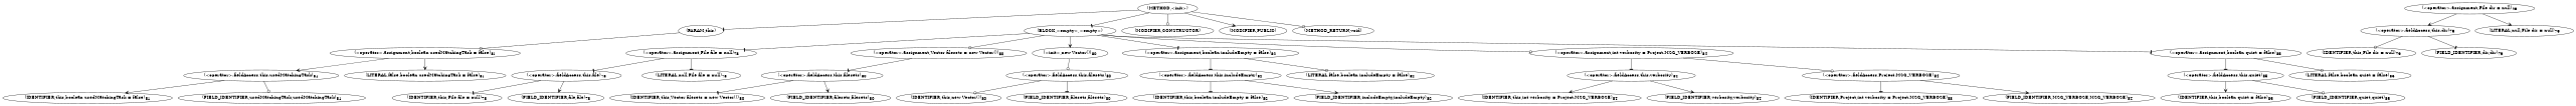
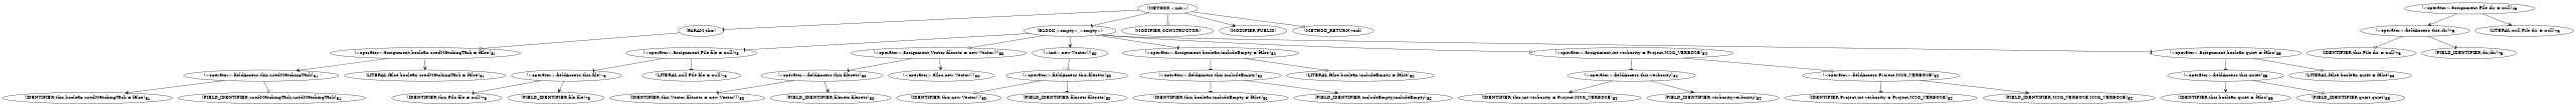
  digraph {
    edge [arrowhead=tee]
    n1 [label=<(METHOD,&lt;init&gt;)>]
    n2 [label=<(PARAM,this)>]
    n3 [label=<(BLOCK,&lt;empty&gt;,&lt;empty&gt;)>]
    n4 [label=<(MODIFIER,CONSTRUCTOR)>]
    n5 [label=<(MODIFIER,PUBLIC)>]
    n6 [label=<(METHOD_RETURN,void)>]
    n7 [label=<(&lt;operator&gt;.assignment,boolean usedMatchingTask = false)<SUB>81</SUB>>]
    n8 [label=<(&lt;operator&gt;.assignment,File file = null)<SUB>78</SUB>>]
    n9 [label=<(&lt;operator&gt;.assignment,Vector filesets = new Vector())<SUB>80</SUB>>]
    n10 [label=<(&lt;init&gt;,new Vector())<SUB>80</SUB>>]
    n11 [label=<(&lt;operator&gt;.assignment,boolean includeEmpty = false)<SUB>82</SUB>>]
    n12 [label=<(&lt;operator&gt;.assignment,int verbosity = Project.MSG_VERBOSE)<SUB>84</SUB>>]
    n13 [label=<(&lt;operator&gt;.assignment,boolean quiet = false)<SUB>85</SUB>>]
    n14 [label=<(&lt;operator&gt;.fieldAccess,this.file)<SUB>78</SUB>>]
    n15 [label=<(LITERAL,null,File file = null)<SUB>78</SUB>>]
    n16 [label=<(&lt;operator&gt;.assignment,File dir = null)<SUB>29</SUB>>]
    n17 [label=<(&lt;operator&gt;.fieldAccess,this.dir)<SUB>79</SUB>>]
    n18 [label=<(LITERAL,null,File dir = null)<SUB>79</SUB>>]
    n19 [label=<(&lt;operator&gt;.fieldAccess,this.filesets)<SUB>80</SUB>>]
+   n20 [label=<(&lt;operator&gt;.alloc,new Vector())<SUB>80</SUB>>]
    n21 [label=<(&lt;operator&gt;.fieldAccess,this.filesets)<SUB>80</SUB>>]
    n22 [label=<(&lt;operator&gt;.fieldAccess,this.usedMatchingTask)<SUB>81</SUB>>]
    n23 [label=<(LITERAL,false,boolean usedMatchingTask = false)<SUB>81</SUB>>]
    n24 [label=<(&lt;operator&gt;.fieldAccess,this.includeEmpty)<SUB>82</SUB>>]
    n25 [label=<(LITERAL,false,boolean includeEmpty = false)<SUB>82</SUB>>]
    n26 [label=<(&lt;operator&gt;.fieldAccess,this.verbosity)<SUB>84</SUB>>]
    n27 [label=<(&lt;operator&gt;.fieldAccess,Project.MSG_VERBOSE)<SUB>84</SUB>>]
    n28 [label=<(&lt;operator&gt;.fieldAccess,this.quiet)<SUB>85</SUB>>]
    n29 [label=<(LITERAL,false,boolean quiet = false)<SUB>85</SUB>>]
    n30 [label=<(IDENTIFIER,this,File file = null)<SUB>78</SUB>>]
    n31 [label=<(FIELD_IDENTIFIER,file,file)<SUB>78</SUB>>]
    n32 [label=<(IDENTIFIER,this,File dir = null)<SUB>79</SUB>>]
    n33 [label=<(FIELD_IDENTIFIER,dir,dir)<SUB>79</SUB>>]
    n34 [label=<(IDENTIFIER,this,Vector filesets = new Vector())<SUB>80</SUB>>]
    n35 [label=<(FIELD_IDENTIFIER,filesets,filesets)<SUB>80</SUB>>]
    n36 [label=<(IDENTIFIER,this,new Vector())<SUB>80</SUB>>]
    n37 [label=<(FIELD_IDENTIFIER,filesets,filesets)<SUB>80</SUB>>]
    n38 [label=<(IDENTIFIER,this,boolean usedMatchingTask = false)<SUB>81</SUB>>]
    n39 [label=<(FIELD_IDENTIFIER,usedMatchingTask,usedMatchingTask)<SUB>81</SUB>>]
    n40 [label=<(IDENTIFIER,this,boolean includeEmpty = false)<SUB>82</SUB>>]
    n41 [label=<(FIELD_IDENTIFIER,includeEmpty,includeEmpty)<SUB>82</SUB>>]
    n42 [label=<(IDENTIFIER,this,int verbosity = Project.MSG_VERBOSE)<SUB>84</SUB>>]
    n43 [label=<(FIELD_IDENTIFIER,verbosity,verbosity)<SUB>84</SUB>>]
-   n44 [label=<(IDENTIFIER,Project,int verbosity = Project.MSG_VERBOSE)<SUB>88</SUB>>]
+   n44 [label=<(IDENTIFIER,Project,int verbosity = Project.MSG_VERBOSE)<SUB>84</SUB>>]
    n45 [label=<(FIELD_IDENTIFIER,MSG_VERBOSE,MSG_VERBOSE)<SUB>84</SUB>>]
    n46 [label=<(IDENTIFIER,this,boolean quiet = false)<SUB>85</SUB>>]
    n47 [label=<(FIELD_IDENTIFIER,quiet,quiet)<SUB>85</SUB>>]
    n1 -> n2
    n1 -> n3
    n1 -> n4 [arrowhead=odot]
    n1 -> n5 [arrowhead=vee]
    n1 -> n6 [arrowhead=odot]
    n2 -> n7 [arrowhead=odot]
    n3 -> n8
    n3 -> n9 [arrowhead=odot]
    n3 -> n10 [arrowhead=vee]
    n3 -> n11
    n3 -> n12 [arrowhead=odot]
    n3 -> n13
    n7 -> n22 [arrowhead=vee]
    n7 -> n23 [arrowhead=vee]
    n8 -> n14
    n8 -> n15
    n9 -> n19
+   n9 -> n20 [arrowhead=vee]
    n10 -> n21 [arrowhead=odot]
    n11 -> n24
    n11 -> n25 [arrowhead=odot]
    n12 -> n26
    n12 -> n27 [arrowhead=odot]
    n13 -> n28
    n13 -> n29 [arrowhead=odot]
    n14 -> n30
    n14 -> n31 [arrowhead=vee]
    n16 -> n17 [arrowhead=vee]
    n16 -> n18 [arrowhead=vee]
    n17 -> n32 [arrowhead=odot]
    n17 -> n33
    n19 -> n34
    n19 -> n35 [arrowhead=vee]
    n21 -> n36 [arrowhead=odot]
    n21 -> n37
    n22 -> n38 [arrowhead=vee]
    n22 -> n39 [arrowhead=odot]
    n24 -> n40
    n24 -> n41 [arrowhead=vee]
    n26 -> n42 [arrowhead=vee]
    n26 -> n43 [arrowhead=vee]
    n27 -> n44
    n27 -> n45 [arrowhead=vee]
    n28 -> n46 [arrowhead=vee]
    n28 -> n47 [arrowhead=odot]
  }
